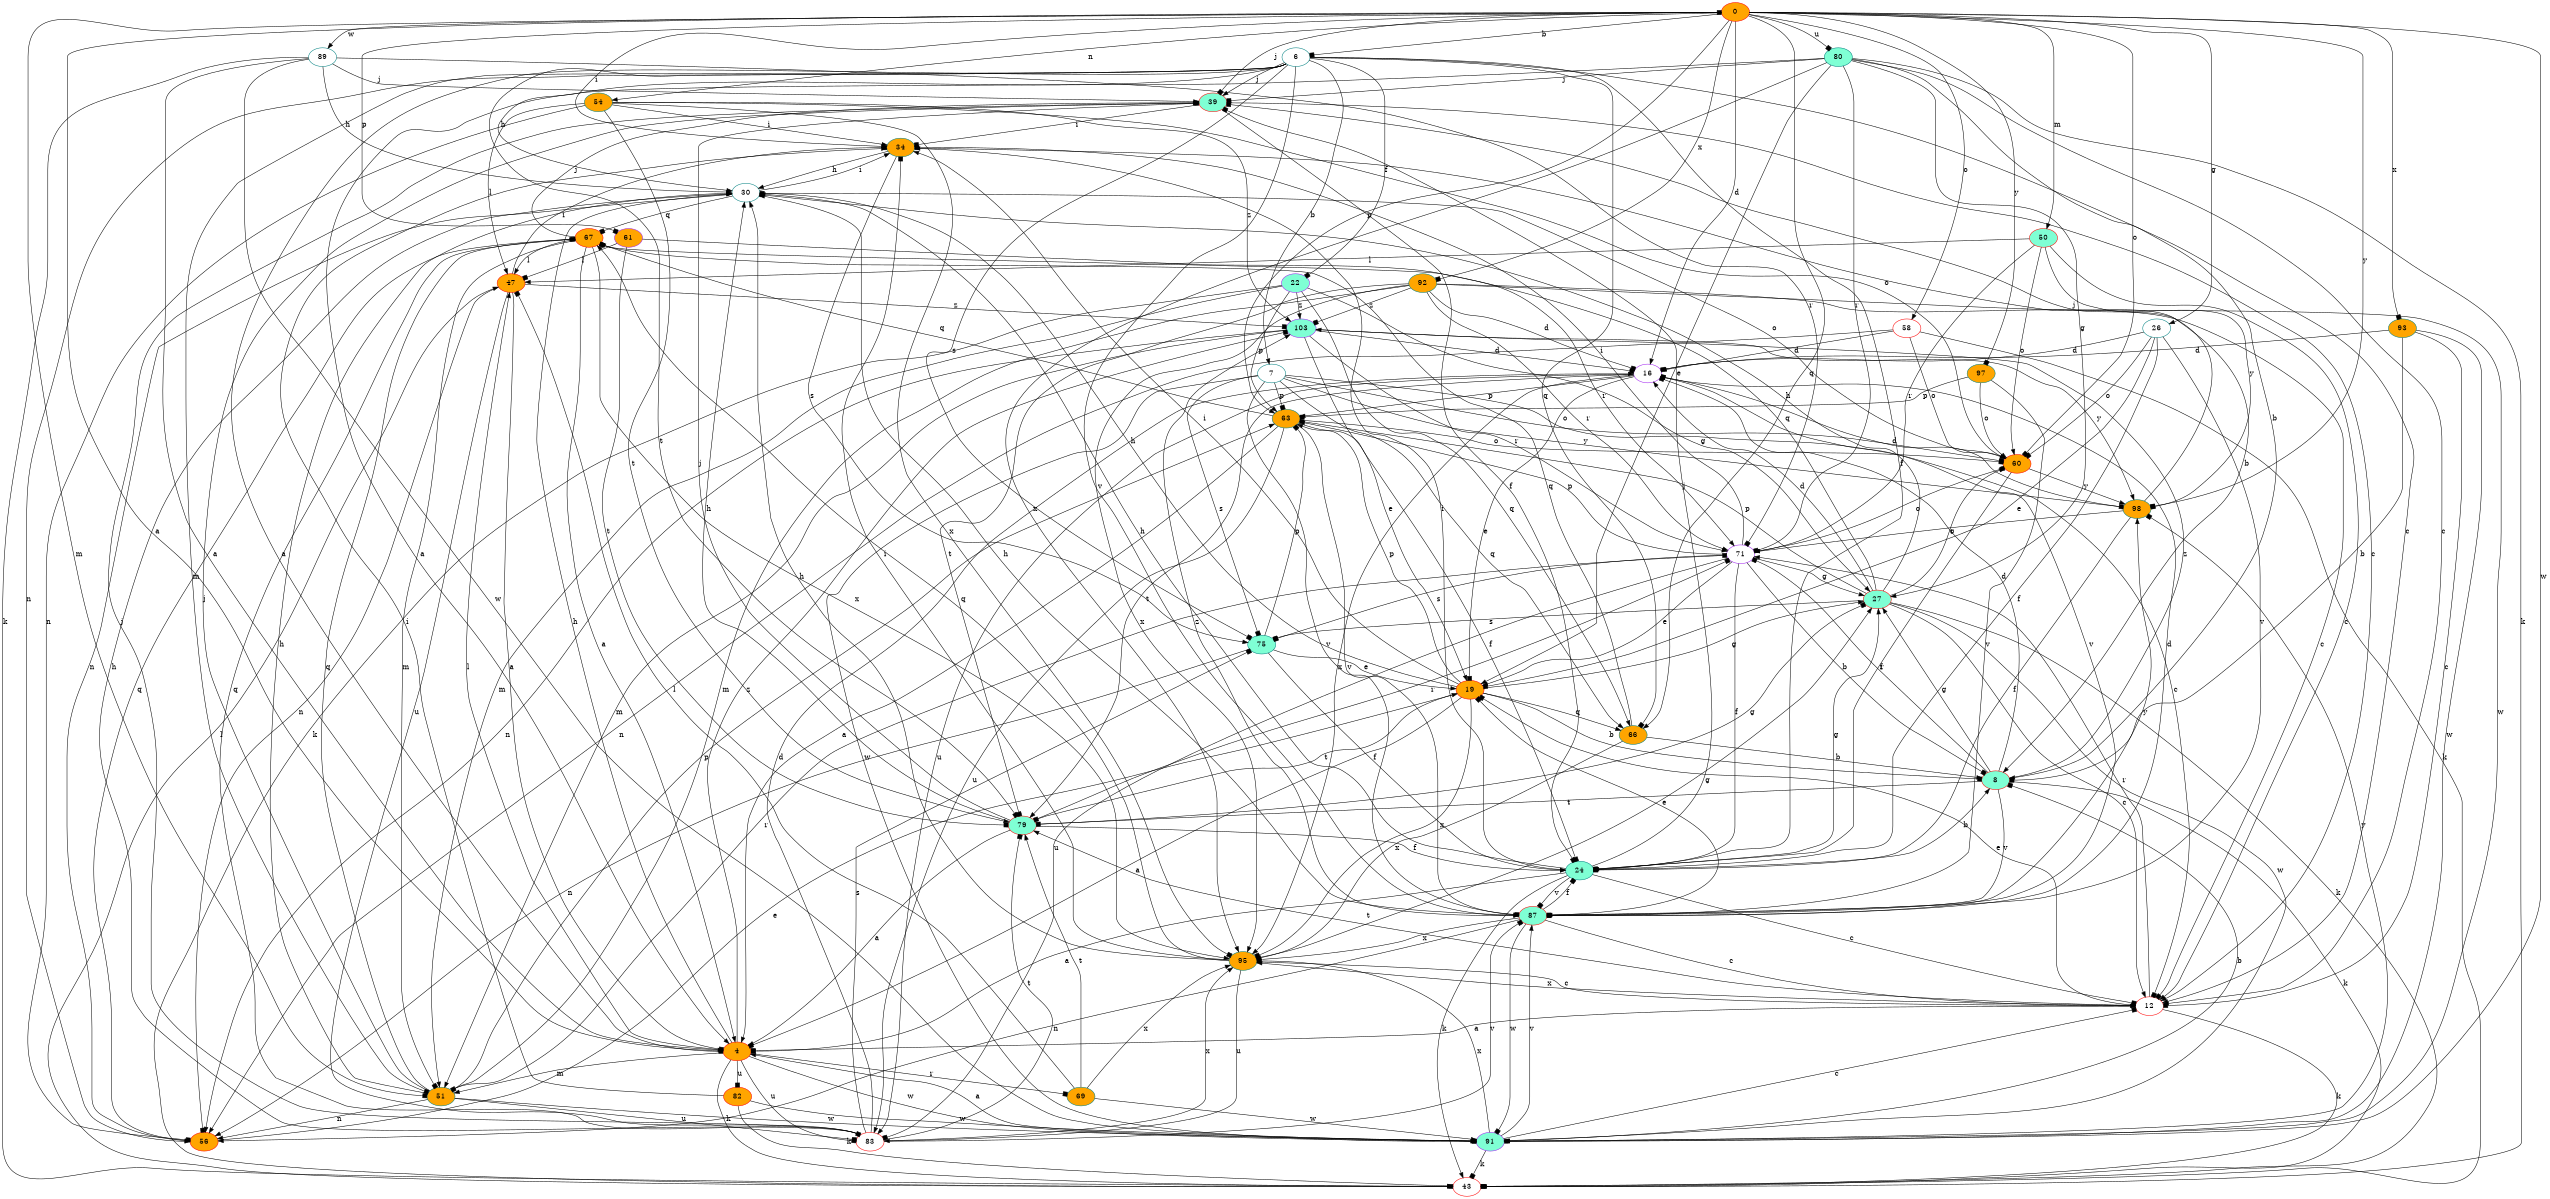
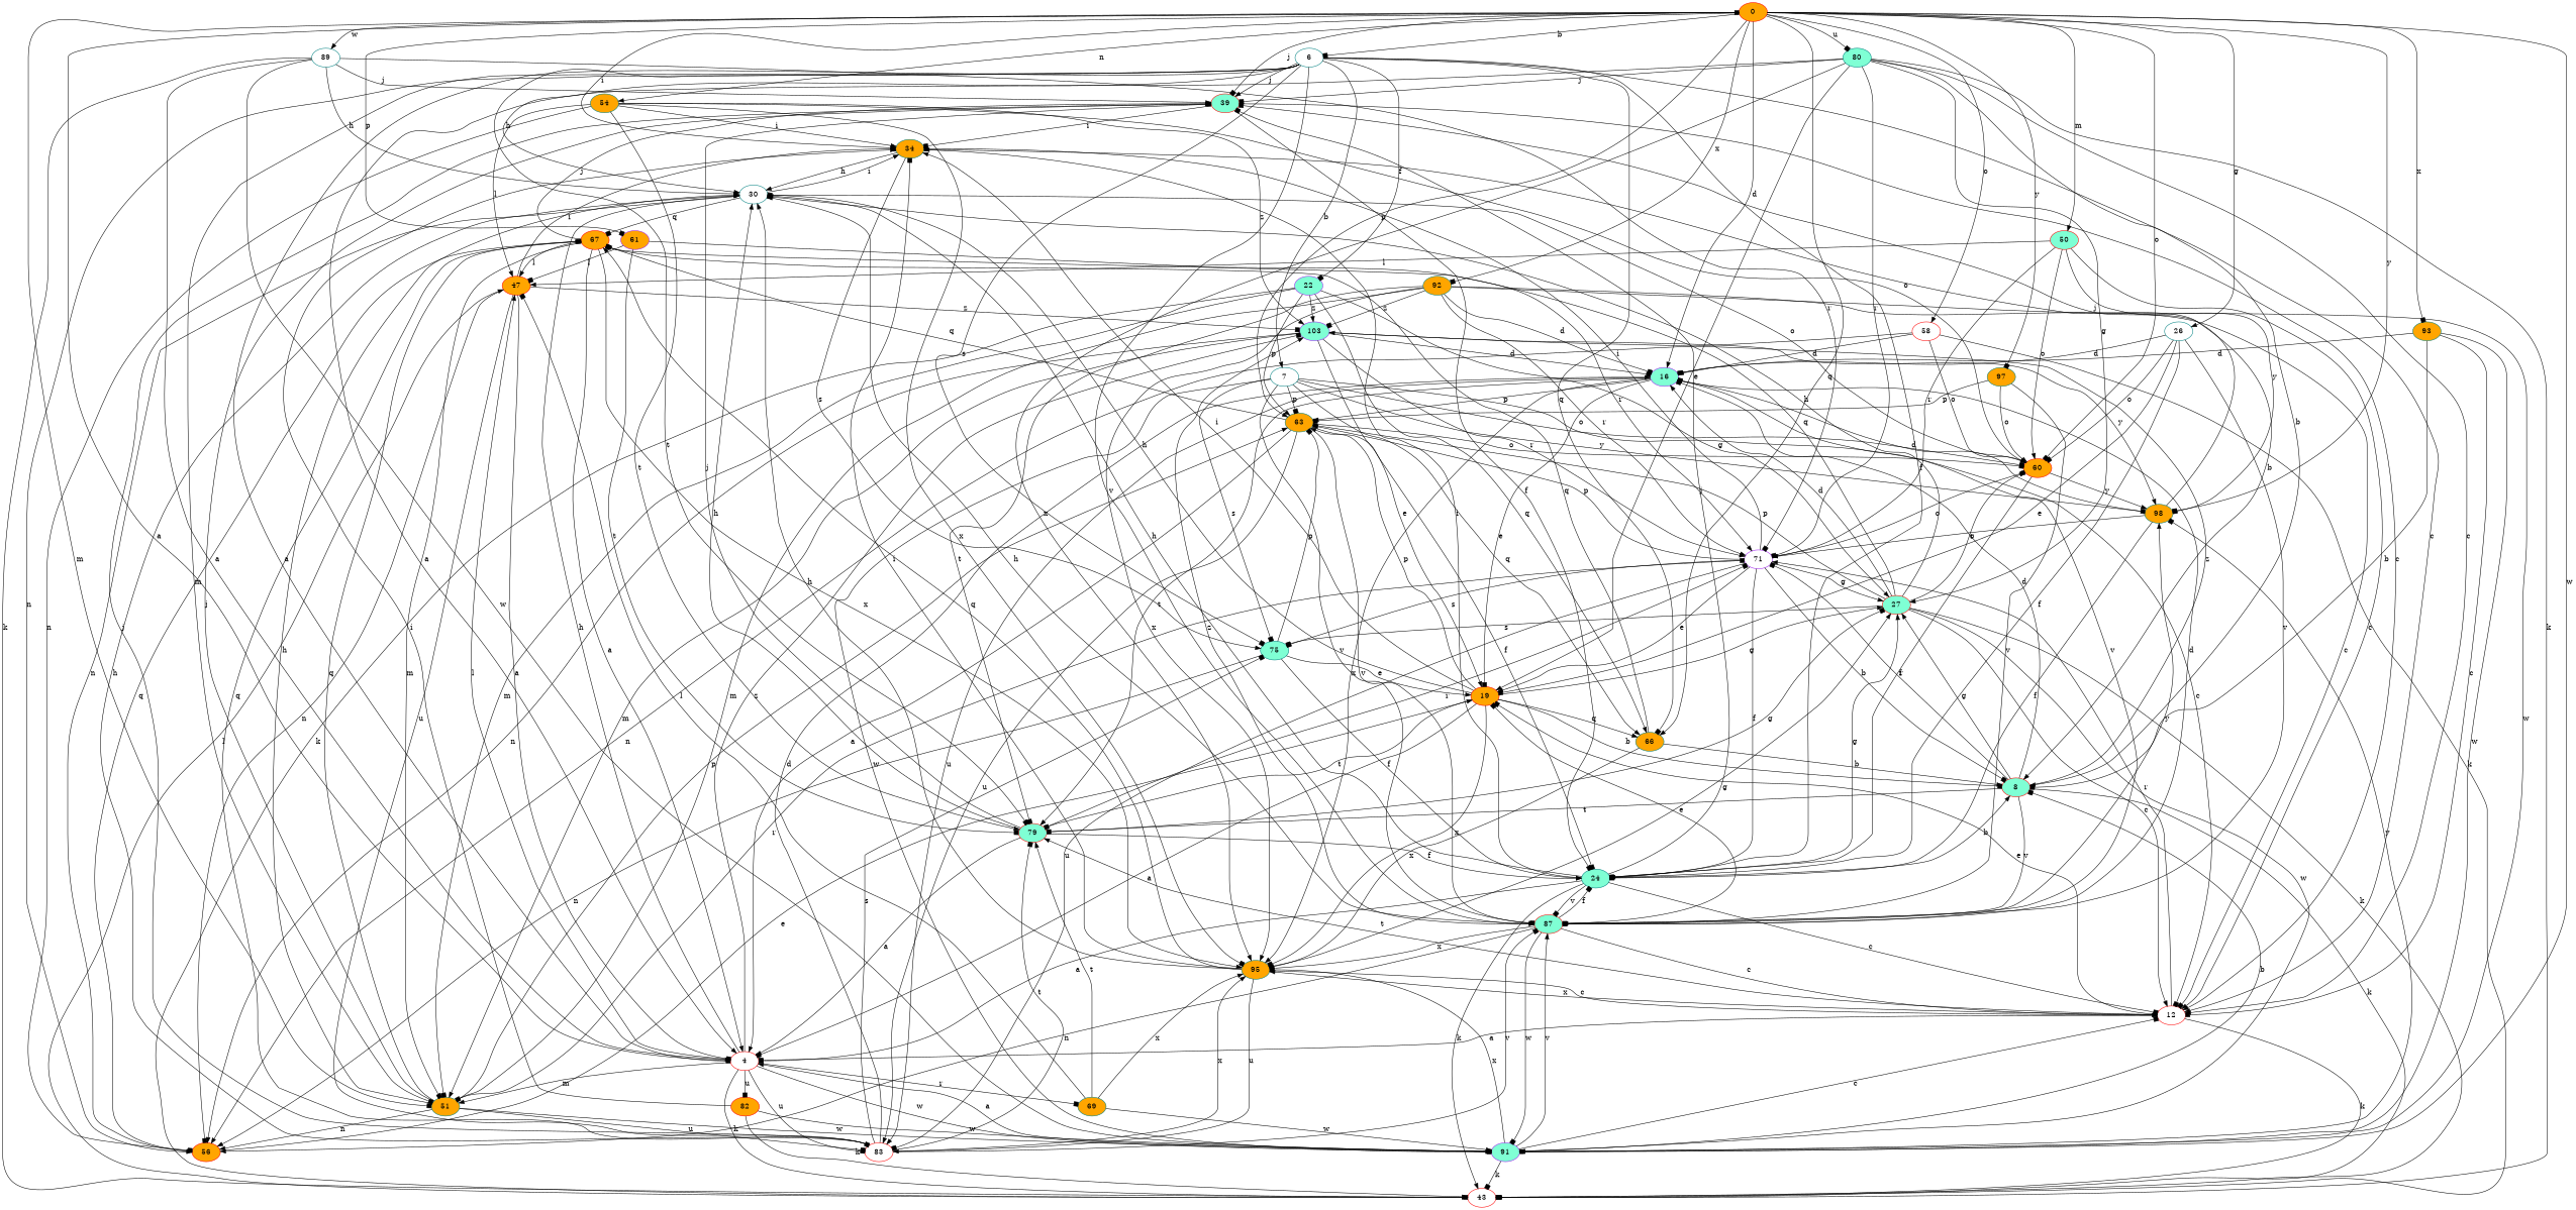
  strict digraph {
    node [color=teal fillcolor=orange style=filled]
    edge [arrowhead=normal]
    0 [color=red]
    6 [fillcolor=white]
-   16 [color=purple fillcolor=white]
+   16 [color=purple fillcolor=aquamarine]
    26 [fillcolor=white]
    34
    39 [color=red fillcolor=aquamarine]
    50 [color=red fillcolor=aquamarine]
    51
    54
    58 [color=red fillcolor=white]
    60 [color=red]
    61 [color=purple]
    63
    66
    80 [fillcolor=aquamarine]
    89 [fillcolor=white]
    91 [color=purple fillcolor=aquamarine]
    92
    93
    97
    98
-   4 [color=red]
+   4 [color=red fillcolor=white]
    30 [fillcolor=white]
    7 [fillcolor=white]
    12 [color=red fillcolor=white]
    22 [color=purple fillcolor=aquamarine]
    24 [fillcolor=aquamarine]
    56 [color=red]
    75 [fillcolor=aquamarine]
    79 [color=red fillcolor=aquamarine]
    87 [color=red fillcolor=aquamarine]
    83 [color=red fillcolor=white]
    19 [color=red]
    95
    8 [color=red fillcolor=aquamarine]
    47 [color=red]
    71 [color=purple fillcolor=white]
    67 [color=red]
    103 [color=purple fillcolor=aquamarine]
    43 [color=red fillcolor=white]
    27 [color=red fillcolor=aquamarine]
    69
    82 [color=red]
    0 -> 6 [arrowhead=box label=b]
    0 -> 16 [label=d]
    0 -> 26 [label=g]
    0 -> 34 [label=i]
    0 -> 39 [arrowhead=box label=j]
    0 -> 50 [label=m]
    0 -> 51 [arrowhead=box label=m]
    0 -> 54 [label=n]
    0 -> 58 [label=o]
    0 -> 60 [arrowhead=box label=o]
    0 -> 61 [arrowhead=box label=p]
    0 -> 63 [label=p]
    0 -> 66 [label=q]
    0 -> 80 [arrowhead=box label=u]
    0 -> 89 [label=w]
    0 -> 91 [label=w]
    0 -> 92 [arrowhead=box label=x]
    0 -> 93 [arrowhead=box label=x]
    0 -> 97 [arrowhead=box label=y]
    0 -> 98 [arrowhead=box label=y]
    6 -> 39 [label=j]
    6 -> 51 [arrowhead=box label=m]
    6 -> 66 [arrowhead=box label=q]
    6 -> 4 [arrowhead=box label=a]
    6 -> 30 [label=h]
    6 -> 7 [label=b]
    6 -> 12 [label=c]
    6 -> 22 [arrowhead=box label=f]
    6 -> 24 [arrowhead=box label=f]
    6 -> 56 [label=n]
    6 -> 75 [arrowhead=box label=s]
    6 -> 79 [arrowhead=box label=t]
    6 -> 87 [label=v]
    16 -> 63 [label=p]
    16 -> 79 [label=t]
    16 -> 87 [arrowhead=box label=v]
    16 -> 83 [label=u]
    16 -> 19 [arrowhead=box label=e]
    16 -> 95 [label=x]
    26 -> 16 [arrowhead=box label=d]
    26 -> 60 [arrowhead=box label=o]
    26 -> 24 [arrowhead=box label=f]
    26 -> 87 [label=v]
    26 -> 19 [arrowhead=box label=e]
    34 -> 30 [label=h]
    34 -> 75 [label=s]
    34 -> 8 [label=b]
    39 -> 34 [arrowhead=box label=i]
    39 -> 12 [label=c]
    39 -> 24 [arrowhead=box label=f]
    50 -> 60 [label=o]
    50 -> 98 [arrowhead=box label=y]
    50 -> 12 [label=c]
    50 -> 47 [label=l]
    50 -> 71 [label=r]
    51 -> 39 [arrowhead=box label=j]
    51 -> 63 [label=p]
    51 -> 91 [label=w]
    51 -> 30 [label=h]
    51 -> 56 [label=n]
    51 -> 83 [arrowhead=box label=u]
    51 -> 71 [arrowhead=box label=r]
    51 -> 67 [arrowhead=box label=q]
    54 -> 34 [label=i]
    54 -> 60 [label=o]
    54 -> 56 [arrowhead=box label=n]
    54 -> 79 [label=t]
    54 -> 95 [arrowhead=box label=x]
    54 -> 47 [label=l]
    54 -> 103 [label=z]
    58 -> 16 [label=d]
    58 -> 60 [label=o]
    58 -> 56 [label=n]
    58 -> 43 [arrowhead=box label=k]
    60 -> 98 [label=y]
    60 -> 24 [arrowhead=box label=f]
    61 -> 79 [arrowhead=box label=t]
    61 -> 47 [arrowhead=box label=l]
    61 -> 71 [label=r]
    63 -> 60 [arrowhead=box label=o]
    63 -> 4 [label=a]
    63 -> 24 [arrowhead=box label=f]
    63 -> 87 [label=v]
    63 -> 83 [label=u]
    63 -> 67 [label=q]
    66 -> 95 [arrowhead=box label=x]
    66 -> 8 [label=b]
    66 -> 67 [arrowhead=box label=q]
    80 -> 39 [arrowhead=box label=j]
    80 -> 4 [label=a]
    80 -> 12 [label=c]
    80 -> 19 [label=e]
    80 -> 95 [label=x]
    80 -> 8 [label=b]
    80 -> 71 [arrowhead=box label=r]
    80 -> 43 [arrowhead=box label=k]
    80 -> 27 [label=g]
    89 -> 39 [label=j]
    89 -> 91 [arrowhead=box label=w]
    89 -> 4 [label=a]
    89 -> 30 [label=h]
    89 -> 71 [arrowhead=box label=r]
    89 -> 43 [label=k]
    91 -> 98 [arrowhead=box label=y]
    91 -> 4 [label=a]
    91 -> 12 [arrowhead=box label=c]
    91 -> 87 [label=v]
    91 -> 95 [arrowhead=box label=x]
    91 -> 8 [arrowhead=box label=b]
    91 -> 43 [arrowhead=box label=k]
    92 -> 16 [arrowhead=box label=d]
    92 -> 51 [arrowhead=box label=m]
    92 -> 91 [arrowhead=box label=w]
    92 -> 12 [arrowhead=box label=c]
    92 -> 79 [arrowhead=box label=t]
    92 -> 95 [label=x]
    92 -> 71 [label=r]
    92 -> 103 [arrowhead=box label=z]
    93 -> 16 [label=d]
    93 -> 91 [label=w]
    93 -> 12 [arrowhead=box label=c]
    93 -> 8 [arrowhead=box label=b]
    97 -> 60 [label=o]
    97 -> 63 [arrowhead=box label=p]
    97 -> 87 [arrowhead=box label=v]
    98 -> 16 [arrowhead=box label=d]
    98 -> 39 [arrowhead=box label=j]
    98 -> 24 [arrowhead=box label=f]
    98 -> 71 [label=r]
    4 -> 0 [arrowhead=box label=a]
    4 -> 51 [label=m]
    4 -> 91 [arrowhead=box label=w]
    4 -> 30 [label=h]
    4 -> 83 [arrowhead=box label=u]
    4 -> 47 [label=l]
    4 -> 103 [arrowhead=box label=z]
    4 -> 43 [arrowhead=box label=k]
    4 -> 69 [arrowhead=box label=r]
    4 -> 82 [arrowhead=box label=u]
    30 -> 34 [label=i]
    30 -> 60 [label=o]
    30 -> 56 [label=n]
    30 -> 67 [arrowhead=box label=q]
    7 -> 60 [arrowhead=box label=o]
    7 -> 63 [arrowhead=box label=p]
    7 -> 66 [label=q]
    7 -> 91 [label=w]
    7 -> 98 [arrowhead=box label=y]
    7 -> 12 [arrowhead=box label=c]
    7 -> 75 [arrowhead=box label=s]
    7 -> 87 [arrowhead=box label=v]
    12 -> 4 [arrowhead=box label=a]
    12 -> 79 [label=t]
    12 -> 19 [arrowhead=box label=e]
    12 -> 95 [label=x]
    12 -> 71 [label=r]
    12 -> 43 [label=k]
-   22 -> 51 [label=m]
+   22 -> 51 [arrowhead=box label=m]
    22 -> 63 [label=p]
    22 -> 66 [label=q]
    22 -> 103 [label=z]
    22 -> 43 [label=k]
    22 -> 27 [label=g]
    24 -> 34 [label=i]
    24 -> 39 [arrowhead=box label=j]
    24 -> 4 [arrowhead=box label=a]
    24 -> 30 [label=h]
    24 -> 12 [arrowhead=box label=c]
    24 -> 87 [arrowhead=box label=v]
    24 -> 8 [label=b]
    24 -> 43 [label=k]
    24 -> 27 [label=g]
    56 -> 19 [label=e]
    56 -> 67 [label=q]
    75 -> 63 [arrowhead=box label=p]
    75 -> 24 [label=f]
    75 -> 56 [label=n]
    75 -> 19 [label=e]
    79 -> 39 [label=j]
    79 -> 4 [label=a]
    79 -> 30 [label=h]
    79 -> 24 [label=f]
    79 -> 71 [arrowhead=box label=r]
    79 -> 27 [arrowhead=box label=g]
    87 -> 16 [arrowhead=box label=d]
    87 -> 91 [arrowhead=box label=w]
    87 -> 98 [label=y]
    87 -> 30 [label=h]
    87 -> 12 [label=c]
    87 -> 24 [arrowhead=box label=f]
    87 -> 56 [label=n]
    87 -> 19 [arrowhead=box label=e]
    87 -> 95 [arrowhead=box label=x]
    87 -> 103 [label=z]
    83 -> 16 [label=d]
    83 -> 39 [label=j]
    83 -> 30 [label=h]
    83 -> 75 [arrowhead=box label=s]
    83 -> 79 [arrowhead=box label=t]
    83 -> 87 [arrowhead=box label=v]
    83 -> 95 [label=x]
    83 -> 67 [label=q]
    19 -> 34 [label=i]
    19 -> 63 [label=p]
    19 -> 66 [label=q]
    19 -> 4 [arrowhead=box label=a]
    19 -> 30 [arrowhead=box label=h]
    19 -> 79 [arrowhead=box label=t]
    19 -> 95 [arrowhead=box label=x]
    19 -> 8 [arrowhead=box label=b]
    19 -> 27 [label=g]
    95 -> 34 [arrowhead=box label=i]
    95 -> 30 [label=h]
    95 -> 12 [arrowhead=box label=c]
    95 -> 83 [label=u]
    95 -> 67 [label=q]
    95 -> 27 [label=g]
    8 -> 16 [arrowhead=box label=d]
    8 -> 79 [arrowhead=box label=t]
    8 -> 87 [arrowhead=box label=v]
    8 -> 71 [arrowhead=box label=r]
    8 -> 103 [label=z]
    8 -> 43 [label=k]
    8 -> 27 [label=g]
    47 -> 34 [arrowhead=box label=i]
    47 -> 4 [arrowhead=box label=a]
    47 -> 56 [arrowhead=box label=n]
    47 -> 83 [arrowhead=box label=u]
    47 -> 103 [arrowhead=box label=z]
    71 -> 34 [arrowhead=box label=i]
    71 -> 60 [arrowhead=box label=o]
    71 -> 63 [label=p]
    71 -> 24 [label=f]
    71 -> 75 [arrowhead=box label=s]
    71 -> 83 [arrowhead=box label=u]
    71 -> 19 [label=e]
    71 -> 8 [arrowhead=box label=b]
    71 -> 27 [label=g]
    67 -> 39 [label=j]
    67 -> 51 [arrowhead=box label=m]
    67 -> 4 [label=a]
    67 -> 95 [label=x]
    67 -> 47 [label=l]
    103 -> 16 [arrowhead=box label=d]
    103 -> 51 [label=m]
    103 -> 98 [label=y]
    103 -> 56 [label=n]
    103 -> 19 [label=e]
    103 -> 71 [label=r]
    43 -> 47 [label=l]
    27 -> 16 [label=d]
    27 -> 60 [label=o]
    27 -> 63 [arrowhead=box label=p]
    27 -> 91 [label=w]
    27 -> 30 [arrowhead=box label=h]
    27 -> 12 [label=c]
    27 -> 75 [arrowhead=box label=s]
    27 -> 67 [arrowhead=box label=q]
    27 -> 43 [label=k]
    69 -> 91 [label=w]
    69 -> 79 [label=t]
    69 -> 95 [label=x]
    69 -> 47 [arrowhead=box label=l]
    82 -> 34 [label=i]
    82 -> 91 [label=w]
    82 -> 43 [label=k]
  }
